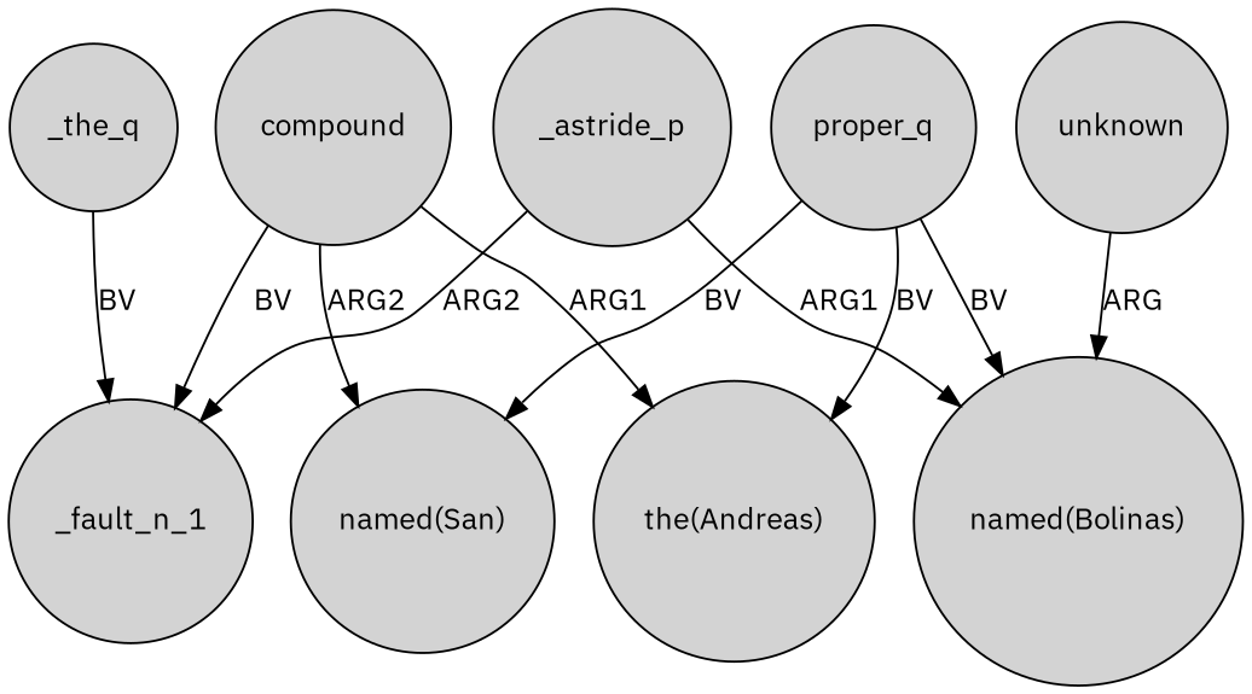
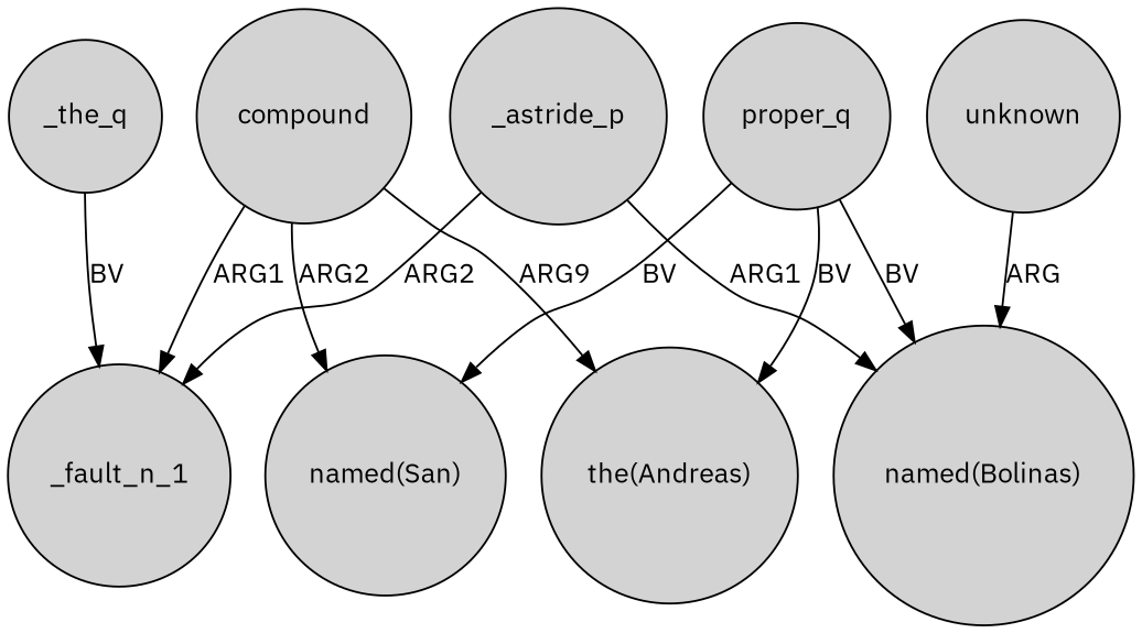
  digraph {
    fontname="IBM Plex Sans"
    node [fontname="IBM Plex Sans" shape=circle style=filled]
    edge [fontname="IBM Plex Sans"]
    _the_q
    _fault_n_1
    proper_q
    "named(Bolinas)"
    n5 [label="the(Andreas)"]
    "named(San)"
    compound
    _astride_p
    unknown
    _the_q -> _fault_n_1 [label=BV]
    proper_q -> "named(Bolinas)" [label=BV]
    proper_q -> n5 [label=BV]
    proper_q -> "named(San)" [label=BV]
-   compound -> _fault_n_1 [label=BV]
-   compound -> n5 [label=ARG1]
+   compound -> _fault_n_1 [label=ARG1]
+   compound -> n5 [label=ARG9]
    compound -> "named(San)" [label=ARG2]
    _astride_p -> _fault_n_1 [label=ARG2]
    _astride_p -> "named(Bolinas)" [label=ARG1]
    unknown -> "named(Bolinas)" [label=ARG]
  }
